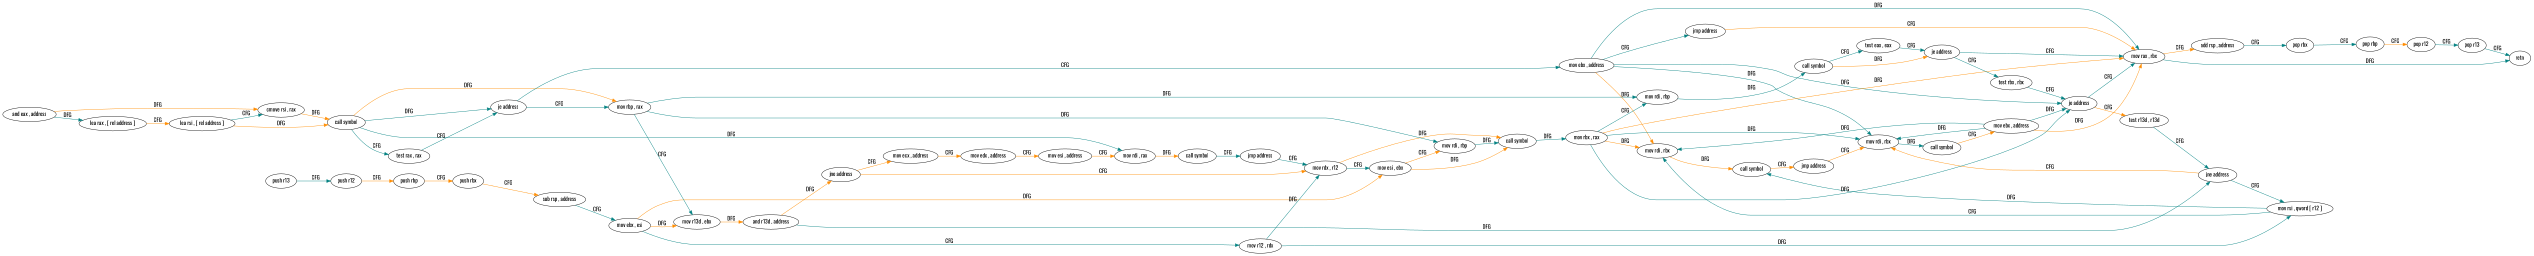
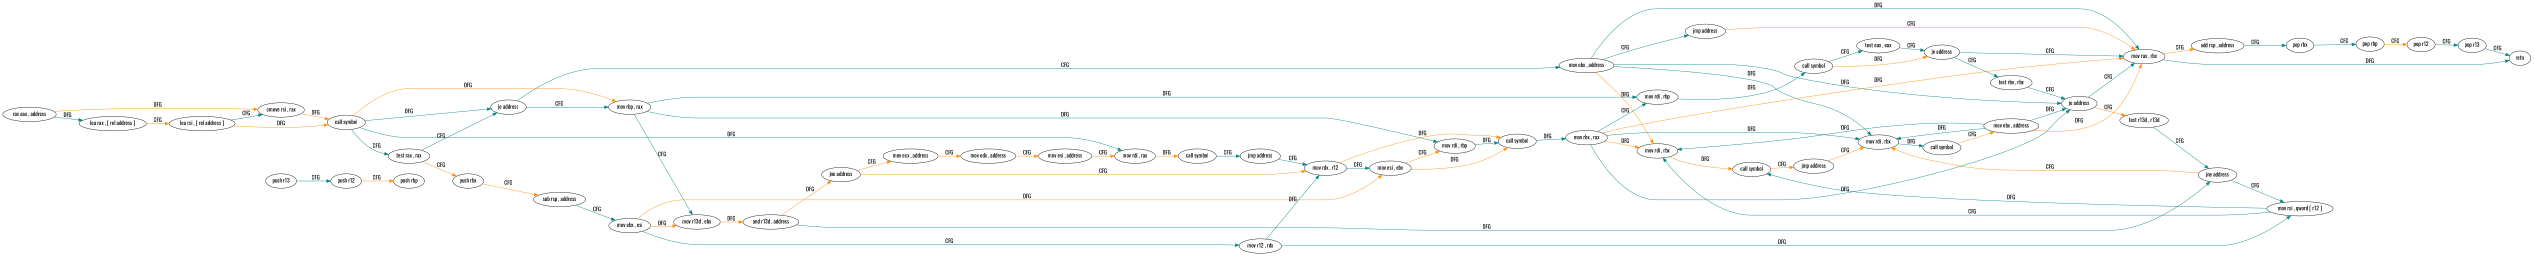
  digraph {
    fontname=Oswald
    rankdir=LR
    node [fontname=Oswald]
    edge [color=teal fontname=Oswald]
    n1 [label="push r13"]
    n2 [label="push r12"]
    n3 [label="push rbp"]
    n4 [label="push rbx"]
    n5 [label="sub rsp , address"]
    n6 [label="mov ebx , esi"]
    n7 [label="mov r12 , rdx"]
    n8 [label="mov r13d , ebx"]
    n9 [label="mov esi , ebx"]
    n10 [label="mov rdx , r12"]
    n11 [label="mov rsi , qword [ r12 ]"]
    n12 [label="and r13d , address"]
    n13 [label="mov rdi , rbp"]
    n14 [label="call symbol"]
    n15 [label="mov rdi , rbx"]
    n16 [label="call symbol"]
-   n17 [label="and eax , address"]
+   n17 [label="rax eax , address"]
    n18 [label="lea rax , [ rel address ]"]
    n19 [label="cmove rsi , rax"]
    n20 [label="lea rsi , [ rel address ]"]
    n21 [label="call symbol"]
    n22 [label="test rax , rax"]
    n23 [label="je address"]
    n24 [label="mov rbp , rax"]
    n25 [label="mov rdi , rax"]
    n26 [label="mov ebx , address"]
    n27 [label="mov rdi , rbp"]
    n28 [label="call symbol"]
    n29 [label="jmp address"]
    n30 [label="mov rax , rbx"]
    n31 [label="je address"]
    n32 [label="mov rdi , rbx"]
    n33 [label="add rsp , address"]
    n34 [label=retn]
    n35 [label="test r13d , r13d"]
    n36 [label="call symbol"]
    n37 [label="call symbol"]
    n38 [label="pop rbx"]
    n39 [label="jne address"]
    n40 [label="jne address"]
    n41 [label="mov ecx , address"]
    n42 [label="mov edx , address"]
    n43 [label="mov esi , address"]
    n44 [label="mov rbx , rax"]
    n45 [label="pop rbp"]
    n46 [label="pop r12"]
    n47 [label="pop r13"]
    n48 [label="jmp address"]
    n49 [label="test eax , eax"]
    n50 [label="je address"]
    n51 [label="test rbx , rbx"]
    n52 [label="jmp address"]
    n53 [label="mov ebx , address"]
    n1 -> n2 [label=CFG]
    n2 -> n3 [color=darkorange label=CFG]
-   n3 -> n4 [color=darkorange label=CFG]
+   n22 -> n4 [color=darkorange label=CFG]
    n4 -> n5 [color=darkorange label=CFG]
    n5 -> n6 [label=CFG]
    n6 -> n7 [label=CFG]
    n6 -> n8 [color=darkorange label=DFG]
    n6 -> n9 [color=darkorange label=DFG]
    n7 -> n10 [label=DFG]
    n7 -> n11 [label=DFG]
    n8 -> n12 [color=darkorange label=DFG]
    n9 -> n13 [color=darkorange label=CFG]
    n9 -> n14 [color=darkorange label=DFG]
    n10 -> n9 [label=CFG]
    n10 -> n14 [color=darkorange label=DFG]
    n11 -> n15 [label=CFG]
    n11 -> n16 [label=DFG]
    n12 -> n39 [color=darkorange label=DFG]
    n12 -> n40 [label=DFG]
    n13 -> n14 [label=DFG]
    n14 -> n44 [label=DFG]
    n15 -> n16 [color=darkorange label=DFG]
    n16 -> n52 [color=darkorange label=CFG]
    n17 -> n18 [label=DFG]
    n17 -> n19 [color=darkorange label=DFG]
    n18 -> n20 [color=darkorange label=CFG]
    n19 -> n21 [color=darkorange label=DFG]
    n20 -> n19 [label=CFG]
    n20 -> n21 [color=darkorange label=DFG]
    n21 -> n22 [label=CFG]
    n21 -> n23 [label=DFG]
    n21 -> n24 [color=darkorange label=DFG]
    n21 -> n25 [label=DFG]
    n22 -> n23 [label=CFG]
    n23 -> n24 [label=CFG]
    n23 -> n26 [label=CFG]
    n24 -> n8 [label=CFG]
    n24 -> n13 [label=DFG]
    n24 -> n27 [label=DFG]
    n25 -> n28 [color=darkorange label=DFG]
    n26 -> n15 [color=darkorange label=DFG]
    n26 -> n29 [label=CFG]
    n26 -> n30 [label=DFG]
    n26 -> n31 [label=DFG]
    n26 -> n32 [label=DFG]
    n27 -> n37 [label=DFG]
    n28 -> n48 [label=CFG]
    n29 -> n30 [color=darkorange label=CFG]
    n30 -> n33 [color=darkorange label=CFG]
    n30 -> n34 [label=DFG]
    n31 -> n30 [label=CFG]
    n31 -> n35 [color=darkorange label=CFG]
    n32 -> n36 [label=DFG]
    n33 -> n38 [label=CFG]
    n35 -> n40 [label=CFG]
    n36 -> n53 [color=darkorange label=CFG]
    n37 -> n49 [label=CFG]
    n37 -> n50 [color=darkorange label=DFG]
    n38 -> n45 [label=CFG]
    n39 -> n10 [color=darkorange label=CFG]
    n39 -> n41 [color=darkorange label=CFG]
    n40 -> n11 [label=CFG]
    n40 -> n32 [color=darkorange label=CFG]
    n41 -> n42 [color=darkorange label=CFG]
    n42 -> n43 [color=darkorange label=CFG]
    n43 -> n25 [color=darkorange label=CFG]
    n44 -> n15 [color=darkorange label=DFG]
    n44 -> n27 [label=CFG]
    n44 -> n30 [color=darkorange label=DFG]
    n44 -> n31 [label=DFG]
    n44 -> n32 [label=DFG]
    n45 -> n46 [color=darkorange label=CFG]
    n46 -> n47 [label=CFG]
    n47 -> n34 [label=CFG]
    n48 -> n10 [label=CFG]
    n49 -> n50 [label=CFG]
    n50 -> n30 [label=CFG]
    n50 -> n51 [label=CFG]
    n51 -> n31 [label=CFG]
    n52 -> n32 [color=darkorange label=CFG]
    n53 -> n15 [label=DFG]
    n53 -> n30 [color=darkorange label=DFG]
    n53 -> n31 [label=DFG]
    n53 -> n32 [label=DFG]
  }
